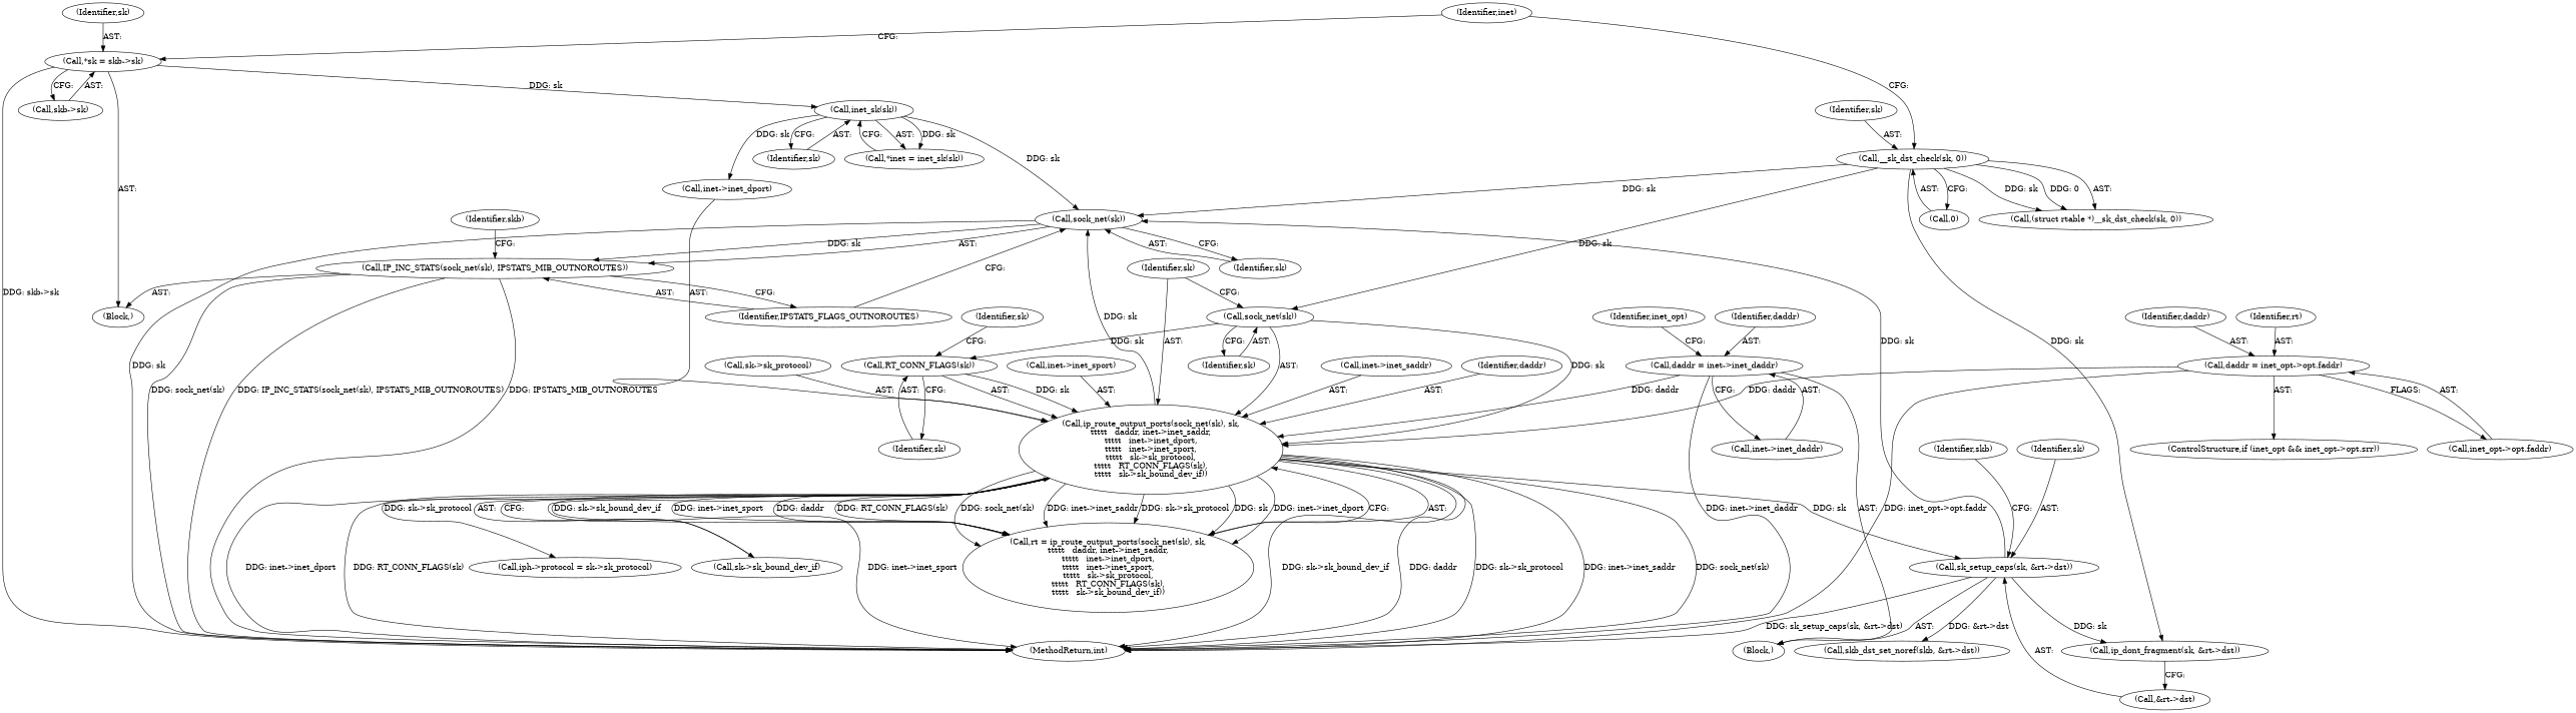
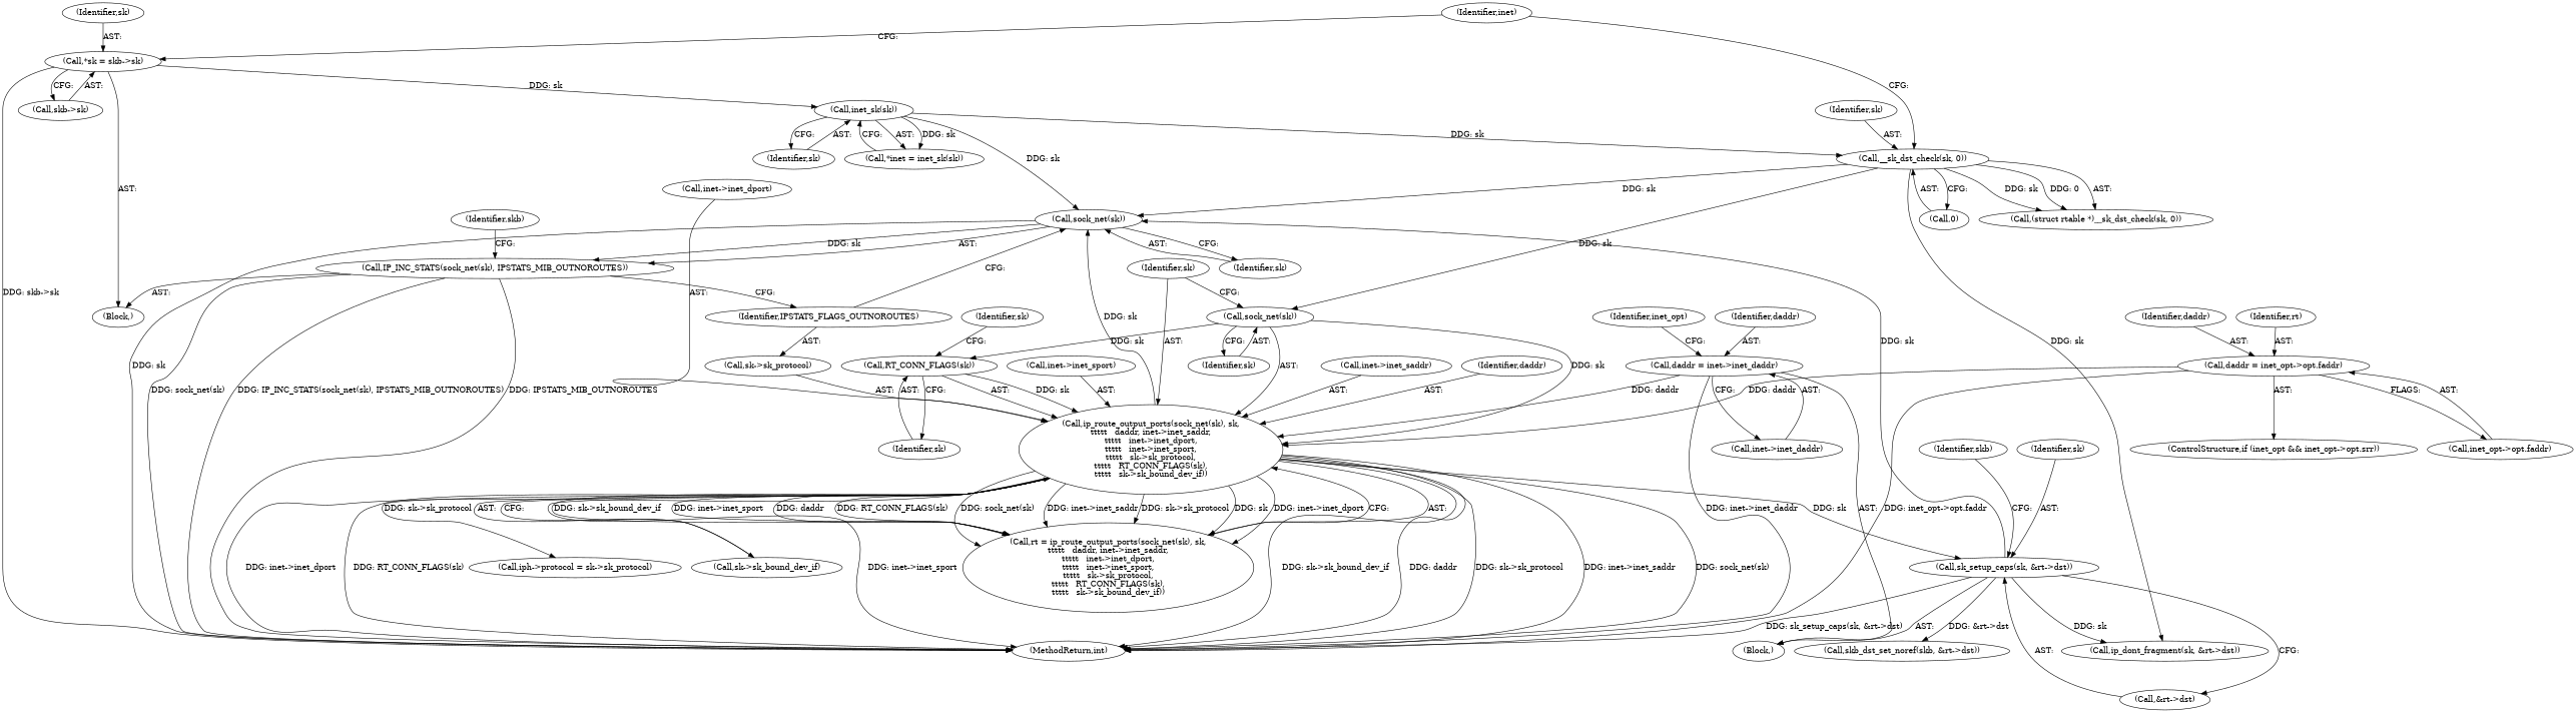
  digraph {
    n1 [label="(Call,sock_net(sk))"]
    n2 [label="(Call,IP_INC_STATS(sock_net(sk), IPSTATS_MIB_OUTNOROUTES))"]
    n3 [label="(Identifier,sk)"]
    n4 [label="(MethodReturn,int)"]
    n5 [label="(Block,)"]
    n6 [label="(Identifier,IPSTATS_FLAGS_OUTNOROUTES)"]
    n7 [label="(Call,ip_route_output_ports(sock_net(sk), sk,\n\t\t\t\t\t   daddr, inet->inet_saddr,\n\t\t\t\t\t   inet->inet_dport,\n\t\t\t\t\t   inet->inet_sport,\n\t\t\t\t\t   sk->sk_protocol,\n\t\t\t\t\t   RT_CONN_FLAGS(sk),\n\t\t\t\t\t   sk->sk_bound_dev_if))"]
    n8 [label="(Call,sk_setup_caps(sk, &rt->dst))"]
    n9 [label="(Call,iph->protocol = sk->sk_protocol)"]
    n10 [label="(Call,sk->sk_bound_dev_if)"]
    n11 [label="(Call,rt = ip_route_output_ports(sock_net(sk), sk,\n\t\t\t\t\t   daddr, inet->inet_saddr,\n\t\t\t\t\t   inet->inet_dport,\n\t\t\t\t\t   inet->inet_sport,\n\t\t\t\t\t   sk->sk_protocol,\n\t\t\t\t\t   RT_CONN_FLAGS(sk),\n\t\t\t\t\t   sk->sk_bound_dev_if))"]
    n12 [label="(Call,ip_dont_fragment(sk, &rt->dst))"]
    n13 [label="(Block,)"]
    n14 [label="(Call,&rt->dst)"]
    n15 [label="(Call,skb_dst_set_noref(skb, &rt->dst))"]
    n16 [label="(Call,sock_net(sk))"]
    n17 [label="(Call,RT_CONN_FLAGS(sk))"]
    n18 [label="(Identifier,sk)"]
    n19 [label="(Identifier,sk)"]
    n20 [label="(Call,__sk_dst_check(sk, 0))"]
    n21 [label="(Call,0)"]
    n22 [label="(Call,(struct rtable *)__sk_dst_check(sk, 0))"]
    n23 [label="(Call,inet_sk(sk))"]
    n24 [label="(Identifier,sk)"]
    n25 [label="(Call,*inet = inet_sk(sk))"]
    n26 [label="(Call,*sk = skb->sk)"]
    n27 [label="(Call,skb->sk)"]
    n28 [label="(Call,daddr = inet_opt->opt.faddr)"]
    n29 [label="(ControlStructure,if (inet_opt && inet_opt->opt.srr))"]
    n30 [label="(Call,inet_opt->opt.faddr)"]
    n31 [label="(Call,daddr = inet->inet_daddr)"]
    n32 [label="(Call,inet->inet_daddr)"]
    n33 [label="(Identifier,inet_opt)"]
    n34 [label="(Identifier,sk)"]
    n35 [label="(Identifier,sk)"]
    n36 [label="(Identifier,daddr)"]
    n37 [label="(Call,sk->sk_protocol)"]
    n38 [label="(Identifier,skb)"]
    n39 [label="(Identifier,daddr)"]
    n40 [label="(Identifier,daddr)"]
    n41 [label="(Identifier,rt)"]
    n42 [label="(Identifier,sk)"]
    n43 [label="(Identifier,sk)"]
    n44 [label="(Call,inet->inet_sport)"]
    n45 [label="(Identifier,skb)"]
    n46 [label="(Identifier,sk)"]
    n47 [label="(Call,inet->inet_saddr)"]
    n48 [label="(Call,inet->inet_dport)"]
    n49 [label="(Identifier,inet)"]
    n1 -> n2 [label="AST: "]
    n1 -> n2 [label="DDG: sk"]
    n1 -> n3 [label="CFG: "]
    n1 -> n4 [label="DDG: sk"]
    n2 -> n4 [label="DDG: sock_net(sk)"]
    n2 -> n4 [label="DDG: IP_INC_STATS(sock_net(sk), IPSTATS_MIB_OUTNOROUTES)"]
    n2 -> n4 [label="DDG: IPSTATS_MIB_OUTNOROUTES"]
    n2 -> n5 [label="AST: "]
    n2 -> n6 [label="CFG: "]
    n3 -> n1 [label="AST: "]
    n6 -> n1 [label="CFG: "]
-   n6 -> n2 [label="AST: "]
+   n6 -> n37 [label="AST: "]
    n7 -> n1 [label="DDG: sk"]
    n7 -> n4 [label="DDG: inet->inet_sport"]
    n7 -> n4 [label="DDG: sk->sk_bound_dev_if"]
    n7 -> n4 [label="DDG: daddr"]
    n7 -> n4 [label="DDG: sk->sk_protocol"]
    n7 -> n4 [label="DDG: inet->inet_saddr"]
    n7 -> n4 [label="DDG: sock_net(sk)"]
    n7 -> n4 [label="DDG: inet->inet_dport"]
    n7 -> n4 [label="DDG: RT_CONN_FLAGS(sk)"]
    n7 -> n8 [label="DDG: sk"]
    n7 -> n9 [label="DDG: sk->sk_protocol"]
    n7 -> n10 [label="CFG: "]
    n7 -> n11 [label="AST: "]
    n7 -> n11 [label="DDG: sk->sk_bound_dev_if"]
    n7 -> n11 [label="DDG: inet->inet_sport"]
    n7 -> n11 [label="DDG: daddr"]
    n7 -> n11 [label="DDG: RT_CONN_FLAGS(sk)"]
    n7 -> n11 [label="DDG: sock_net(sk)"]
    n7 -> n11 [label="DDG: inet->inet_saddr"]
    n7 -> n11 [label="DDG: sk->sk_protocol"]
    n7 -> n11 [label="DDG: sk"]
    n7 -> n11 [label="DDG: inet->inet_dport"]
    n8 -> n1 [label="DDG: sk"]
    n8 -> n4 [label="DDG: sk_setup_caps(sk, &rt->dst)"]
    n8 -> n12 [label="DDG: sk"]
    n8 -> n13 [label="AST: "]
-   n12 -> n14 [label="CFG: "]
+   n8 -> n14 [label="CFG: "]
    n8 -> n15 [label="DDG: &rt->dst"]
    n10 -> n7 [label="AST: "]
    n11 -> n7 [label="CFG: "]
    n14 -> n8 [label="AST: "]
    n16 -> n7 [label="AST: "]
    n16 -> n7 [label="DDG: sk"]
    n16 -> n17 [label="DDG: sk"]
    n16 -> n18 [label="CFG: "]
    n17 -> n7 [label="AST: "]
    n17 -> n7 [label="DDG: sk"]
    n17 -> n19 [label="CFG: "]
    n18 -> n16 [label="AST: "]
    n19 -> n17 [label="AST: "]
    n20 -> n1 [label="DDG: sk"]
    n20 -> n12 [label="DDG: sk"]
    n20 -> n16 [label="DDG: sk"]
    n20 -> n21 [label="CFG: "]
    n20 -> n22 [label="AST: "]
    n20 -> n22 [label="DDG: sk"]
    n20 -> n22 [label="DDG: 0"]
    n21 -> n20 [label="AST: "]
    n23 -> n1 [label="DDG: sk"]
-   n23 -> n48 [label="DDG: sk"]
+   n23 -> n20 [label="DDG: sk"]
    n23 -> n24 [label="CFG: "]
    n23 -> n25 [label="AST: "]
    n23 -> n25 [label="DDG: sk"]
    n24 -> n23 [label="AST: "]
    n25 -> n23 [label="CFG: "]
    n26 -> n4 [label="DDG: skb->sk"]
    n26 -> n5 [label="AST: "]
    n26 -> n23 [label="DDG: sk"]
    n26 -> n27 [label="CFG: "]
    n27 -> n26 [label="AST: "]
    n28 -> n4 [label="DDG: inet_opt->opt.faddr"]
    n28 -> n7 [label="DDG: daddr"]
    n28 -> n29 [label="AST: "]
    n28 -> n30 [label="FLAGS: "]
    n30 -> n28 [label="AST: "]
    n31 -> n4 [label="DDG: inet->inet_daddr"]
    n31 -> n7 [label="DDG: daddr"]
    n31 -> n13 [label="AST: "]
    n31 -> n32 [label="CFG: "]
    n32 -> n31 [label="AST: "]
    n33 -> n31 [label="CFG: "]
    n34 -> n26 [label="AST: "]
    n35 -> n8 [label="AST: "]
    n36 -> n7 [label="AST: "]
    n37 -> n7 [label="AST: "]
    n38 -> n2 [label="CFG: "]
    n39 -> n31 [label="AST: "]
    n40 -> n28 [label="AST: "]
    n41 -> n28 [label="AST: "]
    n42 -> n7 [label="AST: "]
    n42 -> n16 [label="CFG: "]
    n43 -> n17 [label="CFG: "]
    n44 -> n7 [label="AST: "]
    n45 -> n8 [label="CFG: "]
    n46 -> n20 [label="AST: "]
    n47 -> n7 [label="AST: "]
    n48 -> n7 [label="AST: "]
    n49 -> n20 [label="CFG: "]
    n49 -> n26 [label="CFG: "]
  }
